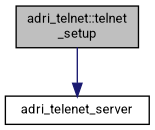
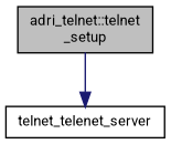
  digraph {
    rankdir=TB
    fontname=Roboto
    node [color=black fontname=Roboto fontsize=10 shape=record style=filled]
    n1 [fillcolor=grey75 fontcolor=black height=0.2 label="adri_telnet::telnet\l_setup" width=0.4]
-   n2 [fillcolor=white height=0.2 label=adri_telenet_server width=0.4]
+   n2 [fillcolor=white height=0.2 label=telnet_telenet_server width=0.4]
    n1 -> n2 [color=midnightblue fontname=Roboto fontsize=10 labelfontname=Helvetica labelfontsize=10 style=solid]
  }
